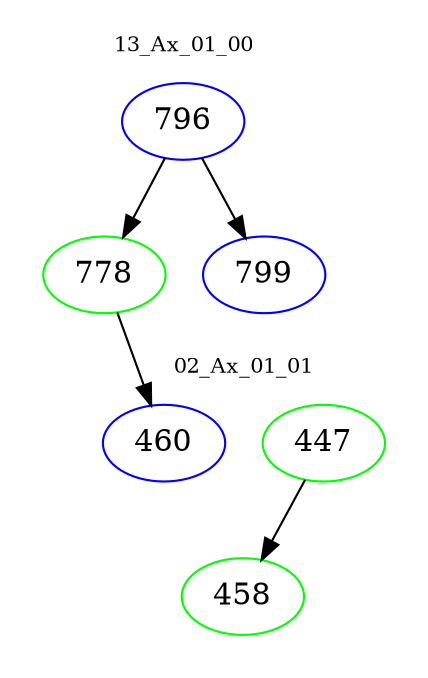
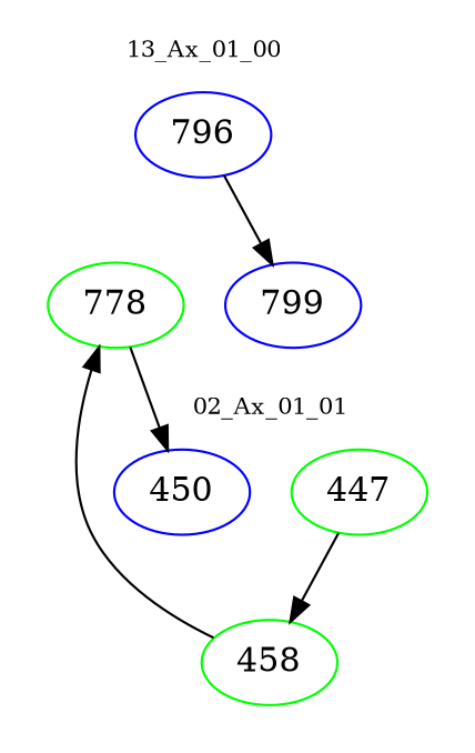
  digraph {
    node [color=green]
    edge [color=black]
    n1 [label=447]
-   n2 [color=blue label=460]
+   n2 [color=blue label=450]
    n3 [label=458]
    n4 [color=blue label=796]
    n5 [label=778]
    n6 [color=blue label=799]
    subgraph cluster_1 {
      color=white
      fontsize=10
      label="02_Ax_01_01"
      n1
      n2
      n3
    }
    subgraph cluster_2 {
      color=white
      fontsize=10
      label="13_Ax_01_00"
      n4
      n5
      n6
    }
    n1 -> n3
-   n4 -> n5
+   n3 -> n5
    n4 -> n6
    n5 -> n2
  }
